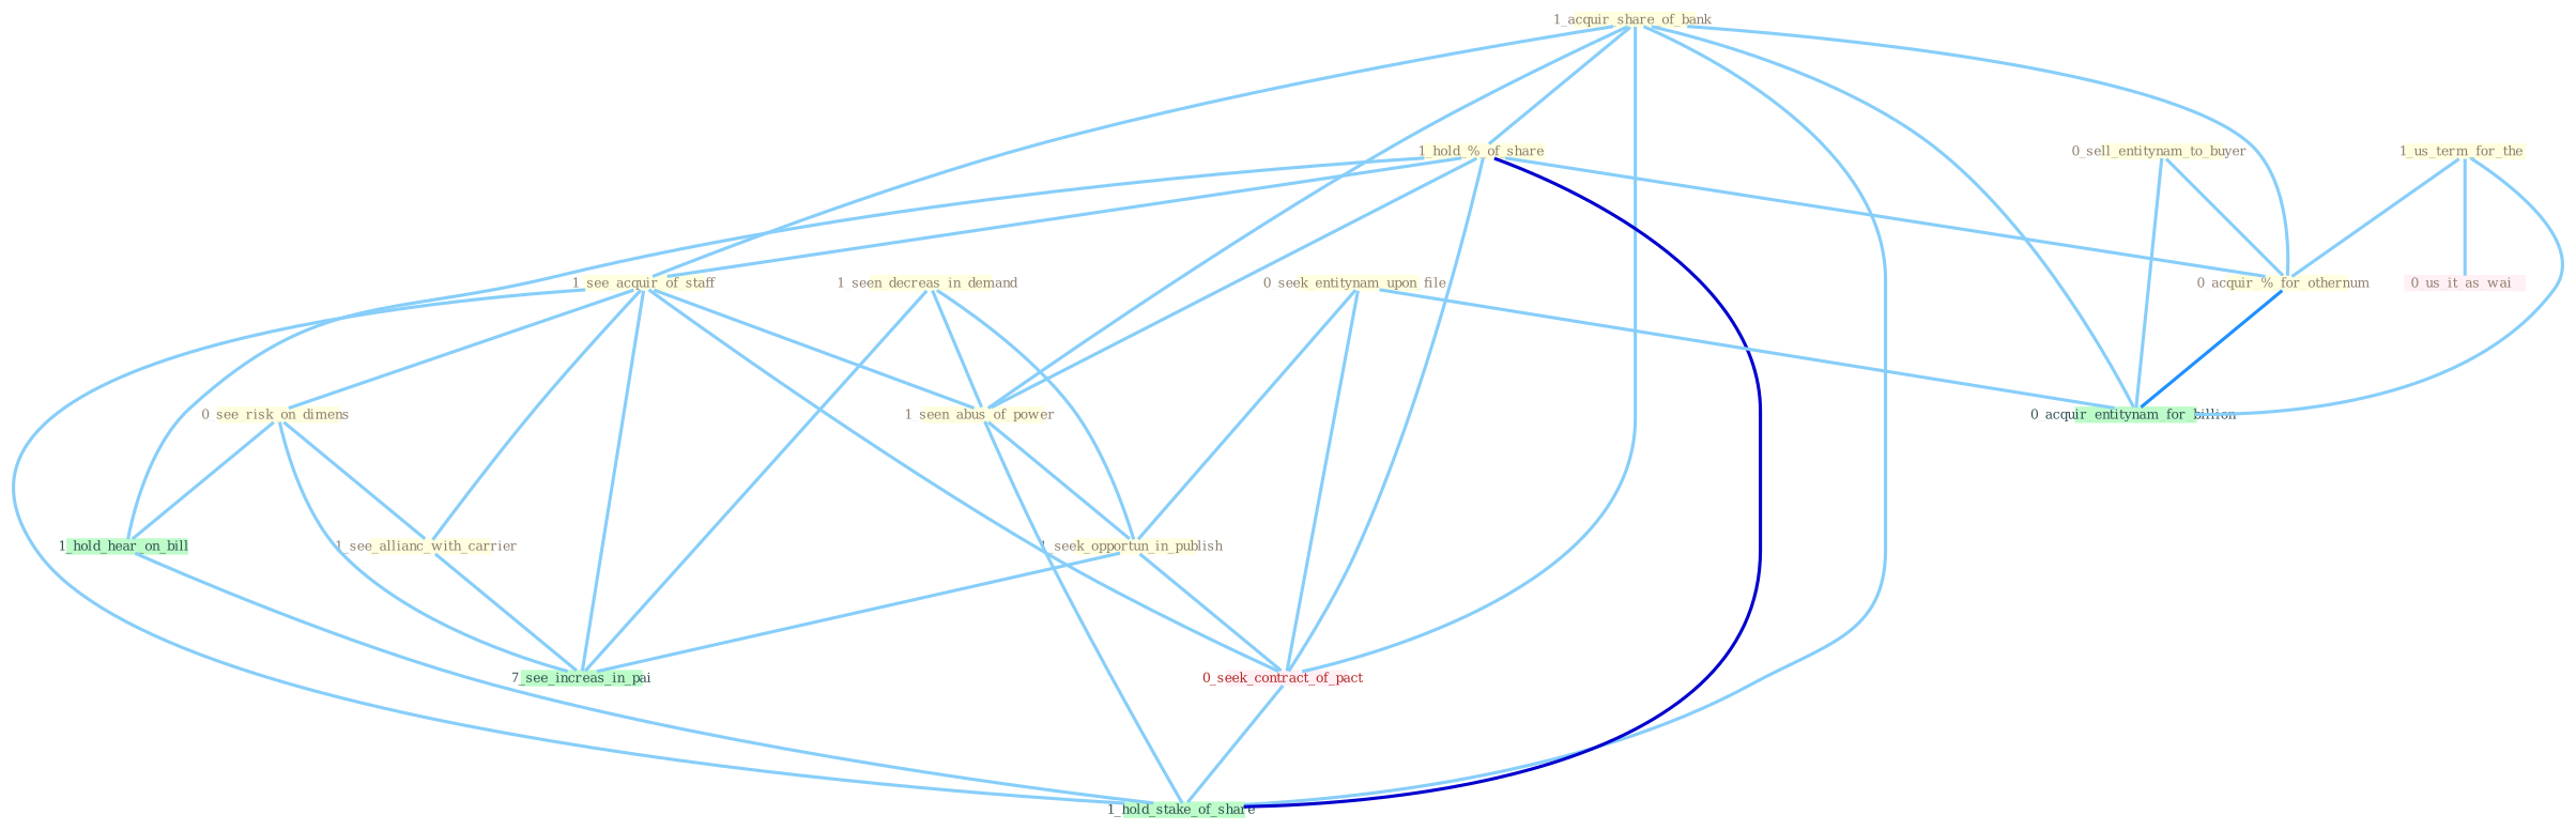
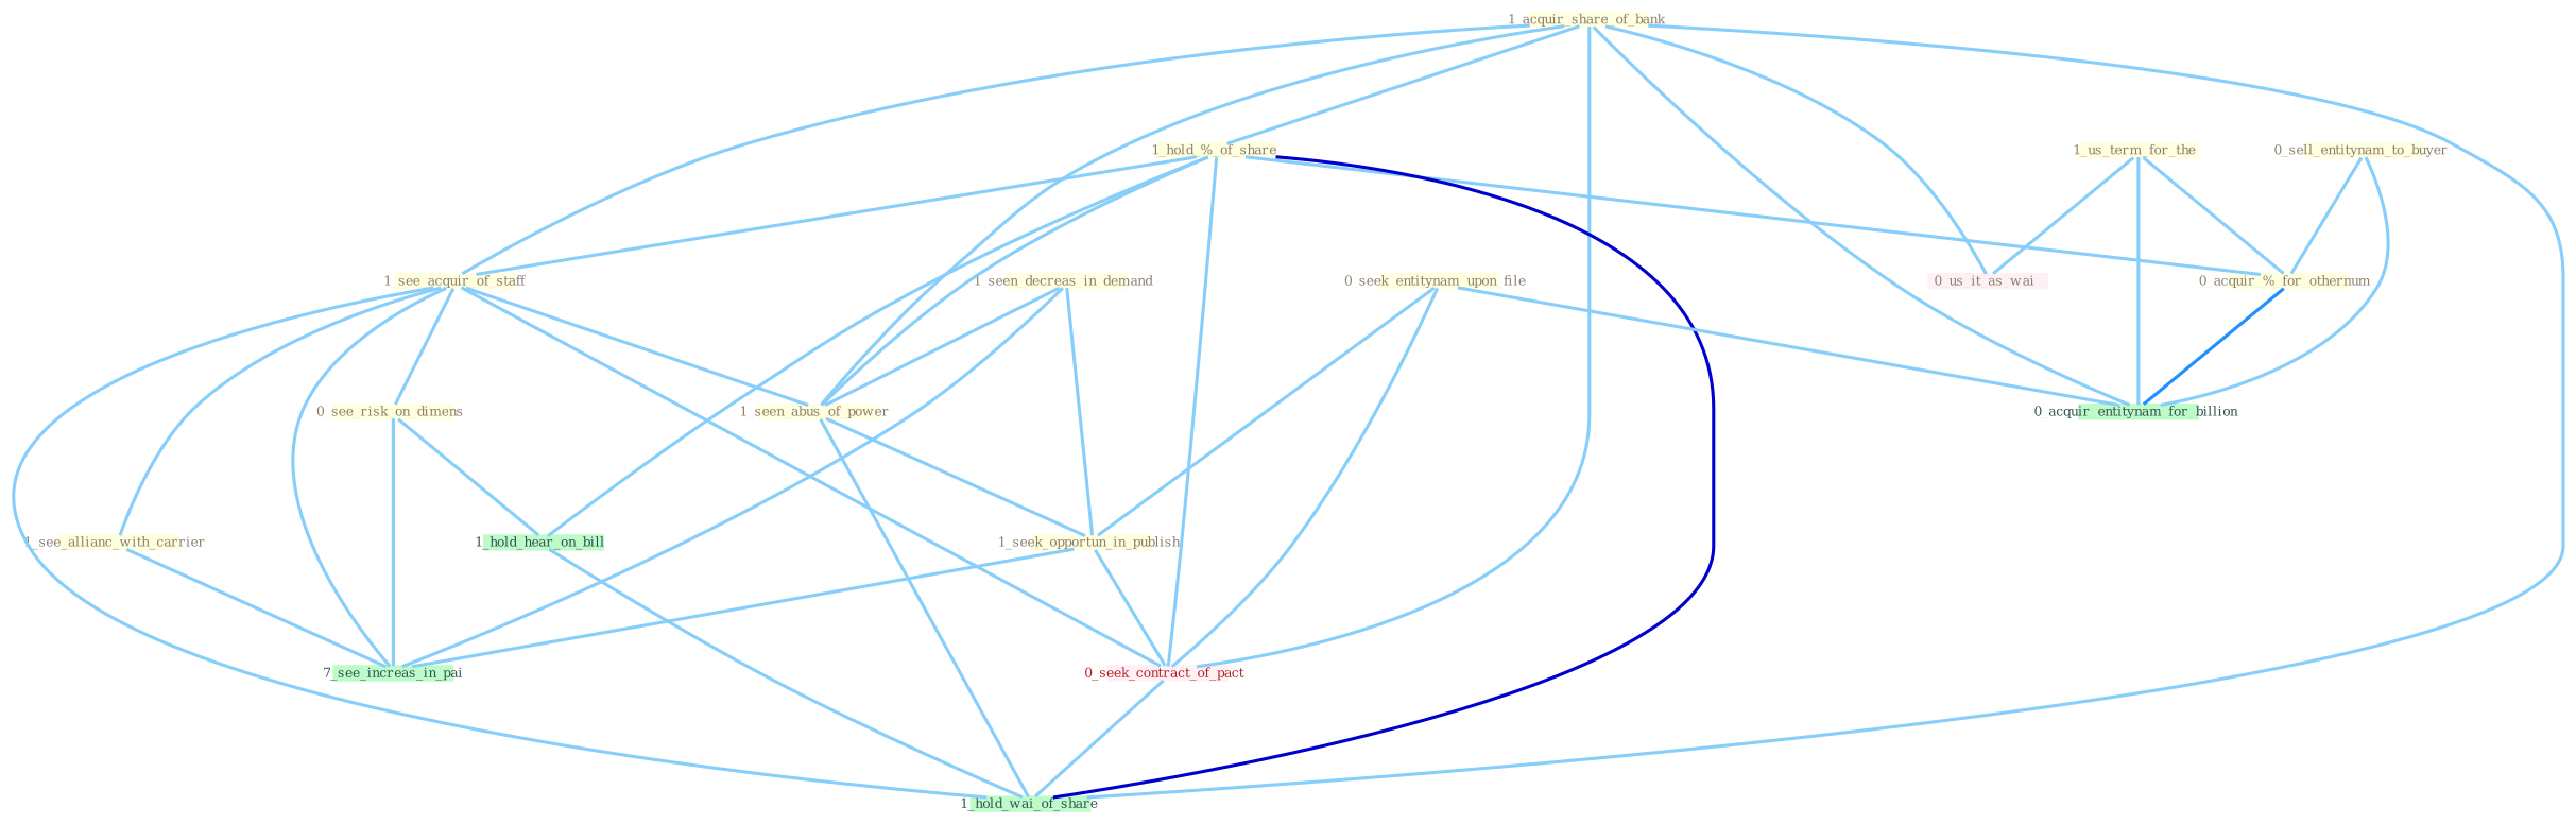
  graph {
    node [color="#ffffe0" fixedsize=true fontcolor="#8b7d6b" fontsize=4 shape=polygon style=filled]
    edge [color="#87cefa" w=1]
    "1_acquir_share_of_bank " [height=.06 width=.5]
    "1_seen_decreas_in_demand " [height=.06 width=.5]
    "1_us_term_for_the " [height=.06 width=.5]
    "0_sell_entitynam_to_buyer " [height=.06 width=.5]
    "1_hold_%_of_share " [height=.06 width=.5]
    n6 [height=.06 label="1_see_acquir_of_staff" width=.5]
    "0_seek_entitynam_upon_file " [height=.06 width=.5]
    "1_seen_abus_of_power " [height=.06 width=.5]
    "0_see_risk_on_dimens " [height=.06 width=.5]
    "1_see_allianc_with_carrier " [height=.06 width=.5]
    "1_seek_opportun_in_publish " [height=.06 width=.5]
    "0_acquir_%_for_othernum " [height=.06 width=.5]
    "0_seek_contract_of_pact " [color="#fff0f5" fontcolor="#b22222" height=.06 width=.5]
    "0_us_it_as_wai " [color="#fff0f5" height=.06 width=.5]
    "0_acquir_entitynam_for_billion " [color="#BDFCC9" fontcolor="#2f4f4f" height=.06 width=.5]
-   "1_hold_stake_of_share " [color="#BDFCC9" fontcolor="#2f4f4f" height=.06 width=.5]
+   "1_hold_stake_of_share " [color="#BDFCC9" fontcolor="#2f4f4f" height=.06 width=.5 label="1_hold_wai_of_share"]
    n17 [color="#BDFCC9" fontcolor="#2f4f4f" height=.06 label="7_see_increas_in_pai" width=.5]
    "1_hold_hear_on_bill " [color="#BDFCC9" fontcolor="#2f4f4f" height=.06 width=.5]
    subgraph sub_1 {
      "1_acquir_share_of_bank "
      "1_seen_decreas_in_demand "
      "1_us_term_for_the "
      "0_sell_entitynam_to_buyer "
      "1_hold_%_of_share "
      n6
      "0_seek_entitynam_upon_file "
      "1_seen_abus_of_power "
      "0_see_risk_on_dimens "
      "1_see_allianc_with_carrier "
      "1_seek_opportun_in_publish "
      "0_acquir_%_for_othernum "
    }
    subgraph sub_2 {
      "0_seek_contract_of_pact "
      "0_us_it_as_wai "
    }
    "1_acquir_share_of_bank " -- "1_hold_%_of_share "
    "1_acquir_share_of_bank " -- n6
    "1_acquir_share_of_bank " -- "1_seen_abus_of_power "
-   "1_acquir_share_of_bank " -- "0_acquir_%_for_othernum "
+   "1_acquir_share_of_bank " -- "0_us_it_as_wai "
    "1_acquir_share_of_bank " -- "0_seek_contract_of_pact "
    "1_acquir_share_of_bank " -- "0_acquir_entitynam_for_billion "
    "1_acquir_share_of_bank " -- "1_hold_stake_of_share "
    "1_seen_decreas_in_demand " -- "1_seen_abus_of_power "
    "1_seen_decreas_in_demand " -- "1_seek_opportun_in_publish "
    "1_seen_decreas_in_demand " -- n17
    "1_us_term_for_the " -- "0_acquir_%_for_othernum "
    "1_us_term_for_the " -- "0_us_it_as_wai "
    "1_us_term_for_the " -- "0_acquir_entitynam_for_billion "
    "0_sell_entitynam_to_buyer " -- "0_acquir_%_for_othernum "
    "0_sell_entitynam_to_buyer " -- "0_acquir_entitynam_for_billion "
    "1_hold_%_of_share " -- n6
    "1_hold_%_of_share " -- "1_seen_abus_of_power "
    "1_hold_%_of_share " -- "0_acquir_%_for_othernum "
    "1_hold_%_of_share " -- "0_seek_contract_of_pact "
    "1_hold_%_of_share " -- "1_hold_stake_of_share " [color="#0000cd" w=3]
    "1_hold_%_of_share " -- "1_hold_hear_on_bill "
    n6 -- "1_seen_abus_of_power "
    n6 -- "0_see_risk_on_dimens "
    n6 -- "1_see_allianc_with_carrier "
    n6 -- "0_seek_contract_of_pact "
    n6 -- "1_hold_stake_of_share "
    n6 -- n17
    "0_seek_entitynam_upon_file " -- "1_seek_opportun_in_publish "
    "0_seek_entitynam_upon_file " -- "0_seek_contract_of_pact "
    "0_seek_entitynam_upon_file " -- "0_acquir_entitynam_for_billion "
    "1_seen_abus_of_power " -- "1_seek_opportun_in_publish "
    "1_seen_abus_of_power " -- "1_hold_stake_of_share "
-   "0_see_risk_on_dimens " -- "1_see_allianc_with_carrier "
    "0_see_risk_on_dimens " -- n17
    "0_see_risk_on_dimens " -- "1_hold_hear_on_bill "
    "1_see_allianc_with_carrier " -- n17
    "1_seek_opportun_in_publish " -- "0_seek_contract_of_pact "
    "1_seek_opportun_in_publish " -- n17
    "0_acquir_%_for_othernum " -- "0_acquir_entitynam_for_billion " [color="#1e90ff" w=2]
    "0_seek_contract_of_pact " -- "1_hold_stake_of_share "
    "1_hold_hear_on_bill " -- "1_hold_stake_of_share "
  }
